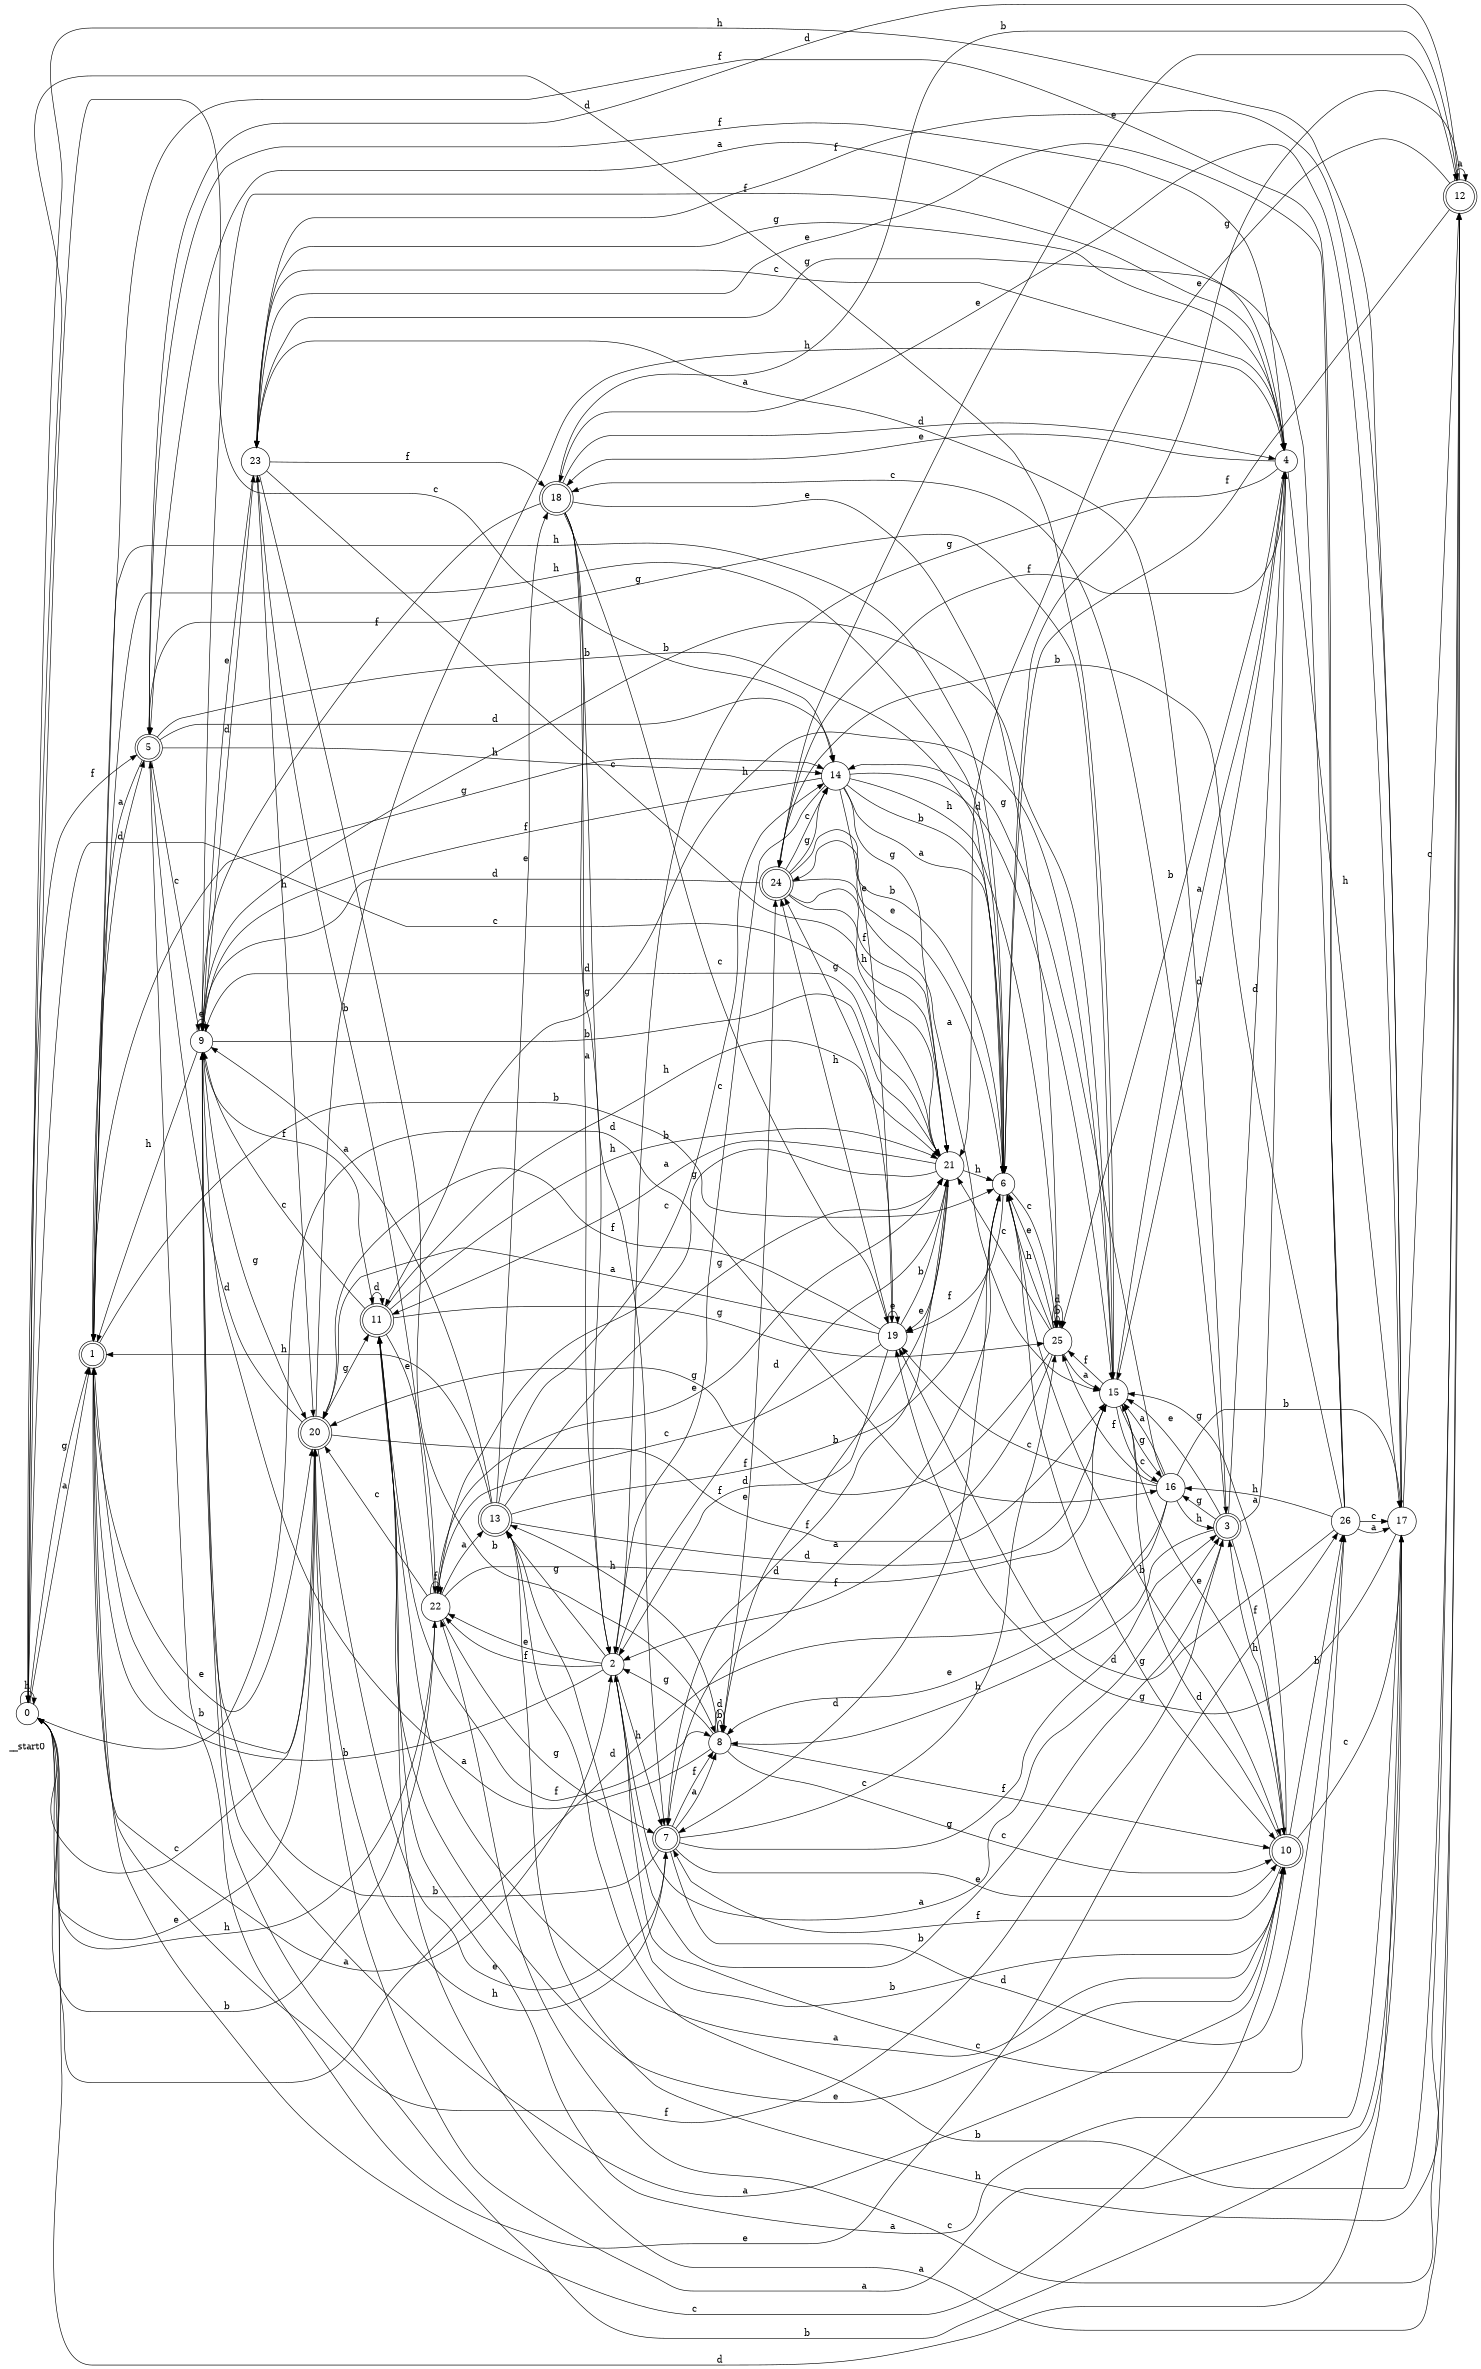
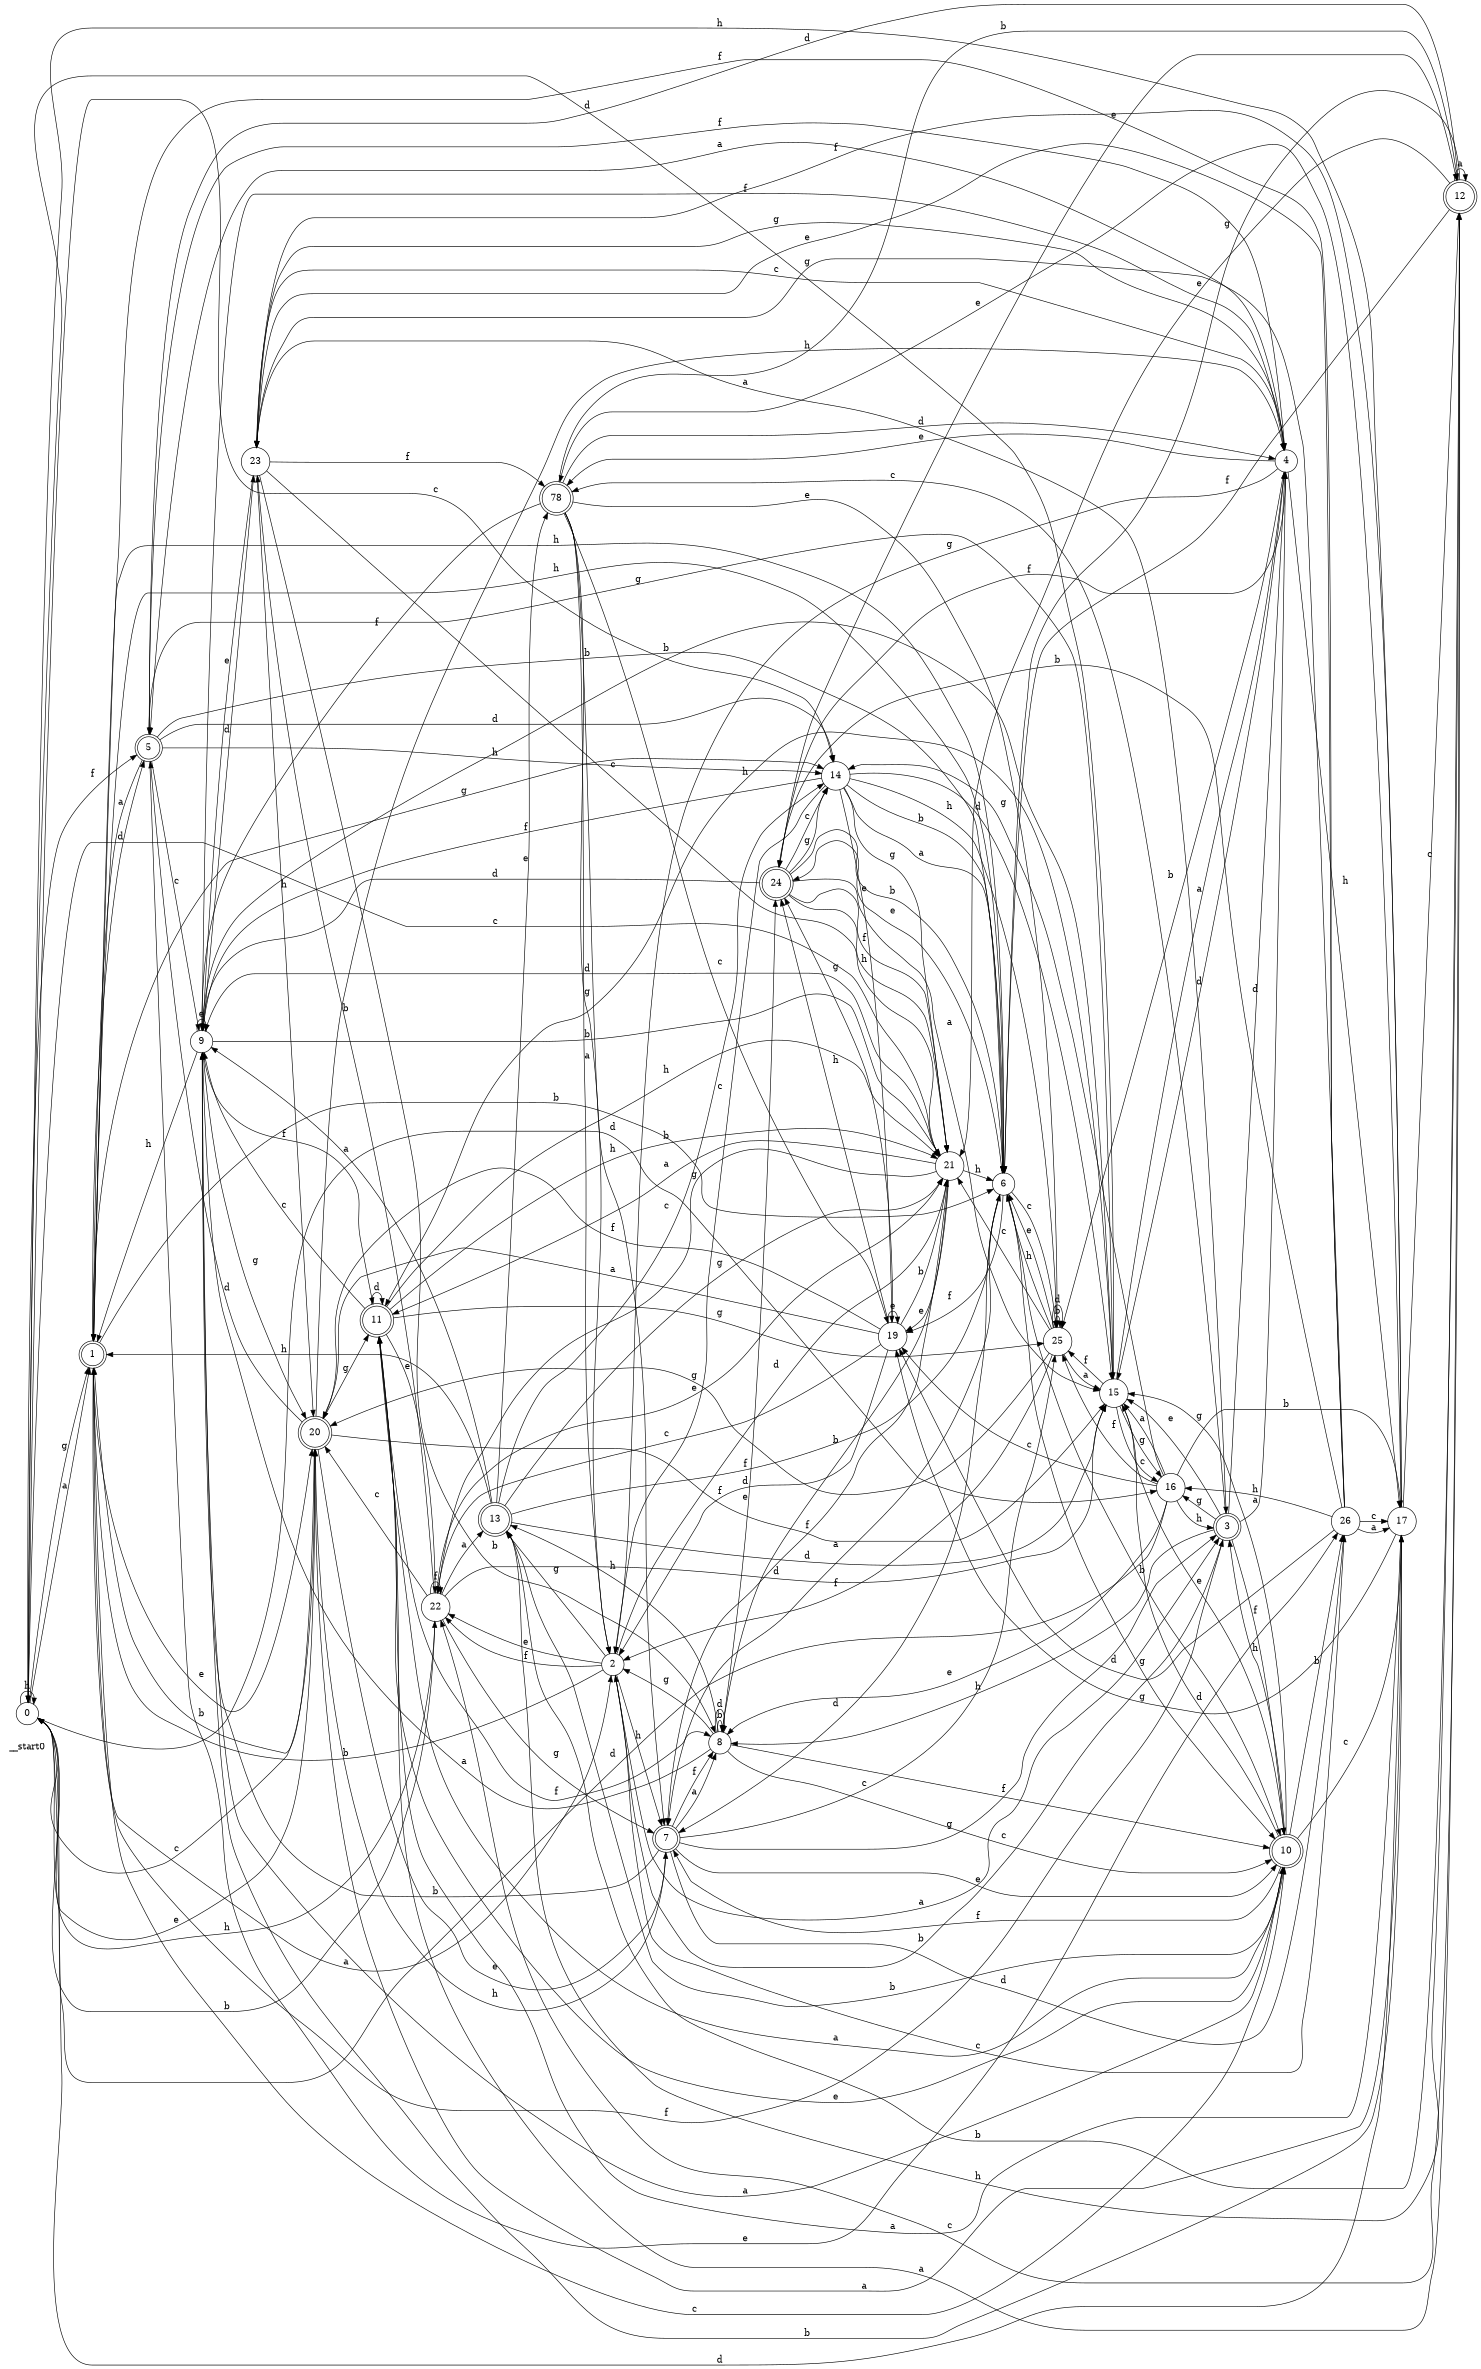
  digraph {
    rankdir=LR
    node [shape=circle color=black fillcolor=white style=filled]
    __start0 [shape=none color="" fillcolor="" style=""]
    n2 [label=0]
    n3 [label=1 shape=doublecircle style="rounded,filled"]
    n4 [label=5 shape=doublecircle style="rounded,filled"]
    n5 [label=14]
    n6 [label=16]
    n7 [label=20 shape=doublecircle style="rounded,filled"]
    n8 [label=22]
    n9 [label=2]
    n10 [label=3 shape=doublecircle style="rounded,filled"]
    n11 [label=6]
    n12 [label=10 shape=doublecircle style="rounded,filled"]
    n13 [label=26]
    n14 [label=4]
    n15 [label=15]
    n16 [label=9]
    n17 [label=21]
    n18 [label=25]
    n19 [label=19]
    n20 [label=8]
    n21 [label=17]
    n22 [label=7 shape=doublecircle style="rounded,filled"]
    n23 [label=11 shape=doublecircle style="rounded,filled"]
    n24 [label=13 shape=doublecircle style="rounded,filled"]
    n25 [label=23]
-   n26 [label=18 shape=doublecircle style="rounded,filled"]
+   n26 [label=78 shape=doublecircle style="rounded,filled"]
    n27 [label=24 shape=doublecircle style="rounded,filled"]
    n28 [label=12 shape=doublecircle style="rounded,filled"]
    n2 -> n2 [label=h]
    n2 -> n3 [label=a]
    n2 -> n3 [label=g]
    n2 -> n4 [label=f]
    n2 -> n5 [label=c]
    n2 -> n6 [label=d]
    n2 -> n7 [label=e]
    n2 -> n8 [label=b]
    n3 -> n4 [label=d]
    n3 -> n5 [label=g]
    n3 -> n7 [label=e]
    n3 -> n9 [label=a]
    n3 -> n10 [label=f]
    n3 -> n11 [label=b]
    n3 -> n11 [label=h]
    n3 -> n12 [label=c]
    n4 -> n3 [label=a]
    n4 -> n5 [label=d]
    n4 -> n5 [label=h]
    n4 -> n11 [label=b]
    n4 -> n13 [label=e]
    n4 -> n14 [label=f]
    n4 -> n15 [label=g]
    n4 -> n16 [label=c]
    n5 -> n9 [label=c]
    n5 -> n11 [label=a]
    n5 -> n11 [label=b]
    n5 -> n15 [label=d]
    n5 -> n16 [label=f]
    n5 -> n17 [label=g]
    n5 -> n18 [label=h]
    n5 -> n19 [label=e]
    n6 -> n2 [label=d]
    n6 -> n5 [label=g]
    n6 -> n10 [label=h]
    n6 -> n15 [label=a]
    n6 -> n18 [label=f]
    n6 -> n19 [label=c]
    n6 -> n20 [label=e]
    n6 -> n21 [label=b]
    n7 -> n2 [label=c]
    n7 -> n3 [label=b]
    n7 -> n4 [label=d]
    n7 -> n14 [label=h]
    n7 -> n15 [label=f]
    n7 -> n21 [label=a]
    n7 -> n22 [label=e]
    n7 -> n23 [label=g]
    n8 -> n2 [label=h]
    n8 -> n7 [label=c]
    n8 -> n8 [label=f]
    n8 -> n15 [label=d]
    n8 -> n17 [label=e]
    n8 -> n22 [label=g]
    n8 -> n24 [label=a]
    n8 -> n25 [label=b]
    n9 -> n3 [label=b]
    n9 -> n8 [label=e]
    n9 -> n8 [label=f]
    n9 -> n10 [label=a]
    n9 -> n13 [label=c]
    n9 -> n17 [label=d]
    n9 -> n22 [label=h]
    n9 -> n24 [label=g]
    n10 -> n6 [label=g]
    n10 -> n9 [label=b]
    n10 -> n12 [label=f]
    n10 -> n14 [label=a]
    n10 -> n14 [label=d]
    n10 -> n15 [label=e]
    n10 -> n20 [label=h]
    n10 -> n26 [label=c]
    n11 -> n3 [label=h]
    n11 -> n12 [label=b]
    n11 -> n12 [label=g]
    n11 -> n18 [label=c]
    n11 -> n19 [label=f]
    n11 -> n22 [label=a]
    n11 -> n22 [label=d]
    n11 -> n27 [label=e]
    n12 -> n10 [label=h]
    n12 -> n13 [label=b]
    n12 -> n15 [label=d]
    n12 -> n15 [label=g]
    n12 -> n21 [label=c]
    n12 -> n22 [label=f]
    n12 -> n23 [label=a]
    n12 -> n23 [label=e]
    n13 -> n3 [label=f]
    n13 -> n6 [label=h]
    n13 -> n19 [label=d]
    n13 -> n21 [label=a]
    n13 -> n21 [label=c]
    n13 -> n25 [label=e]
    n13 -> n25 [label=g]
    n13 -> n27 [label=b]
    n14 -> n4 [label=a]
    n14 -> n9 [label=g]
    n14 -> n15 [label=d]
    n14 -> n18 [label=b]
    n14 -> n21 [label=h]
    n14 -> n25 [label=c]
    n14 -> n26 [label=e]
    n14 -> n27 [label=f]
    n15 -> n2 [label=d]
    n15 -> n6 [label=c]
    n15 -> n6 [label=g]
    n15 -> n12 [label=e]
    n15 -> n14 [label=a]
    n15 -> n16 [label=b]
    n15 -> n18 [label=f]
    n15 -> n23 [label=h]
    n16 -> n3 [label=h]
    n16 -> n7 [label=g]
    n16 -> n12 [label=a]
    n16 -> n14 [label=f]
    n16 -> n16 [label=e]
    n16 -> n17 [label=b]
    n16 -> n23 [label=f]
    n16 -> n25 [label=d]
    n17 -> n2 [label=c]
    n17 -> n8 [label=g]
    n17 -> n11 [label=h]
    n17 -> n16 [label=d]
    n17 -> n19 [label=e]
    n17 -> n20 [label=b]
    n17 -> n22 [label=f]
    n17 -> n23 [label=a]
    n18 -> n7 [label=g]
    n18 -> n9 [label=f]
    n18 -> n11 [label=e]
    n18 -> n11 [label=h]
    n18 -> n15 [label=a]
    n18 -> n17 [label=c]
    n18 -> n18 [label=b]
    n18 -> n18 [label=d]
    n19 -> n7 [label=a]
    n19 -> n7 [label=f]
    n19 -> n8 [label=c]
    n19 -> n9 [label=d]
    n19 -> n17 [label=b]
    n19 -> n19 [label=e]
    n19 -> n27 [label=g]
    n19 -> n27 [label=h]
    n20 -> n9 [label=g]
    n20 -> n12 [label=c]
    n20 -> n12 [label=f]
    n20 -> n16 [label=a]
    n20 -> n20 [label=b]
    n20 -> n20 [label=d]
    n20 -> n24 [label=h]
    n20 -> n27 [label=e]
    n21 -> n2 [label=d]
    n21 -> n2 [label=h]
    n21 -> n16 [label=b]
    n21 -> n19 [label=g]
    n21 -> n23 [label=a]
    n21 -> n25 [label=f]
    n21 -> n26 [label=e]
    n21 -> n28 [label=c]
    n22 -> n7 [label=h]
    n22 -> n10 [label=g]
    n22 -> n12 [label=e]
    n22 -> n13 [label=d]
    n22 -> n16 [label=b]
    n22 -> n18 [label=c]
    n22 -> n20 [label=a]
    n22 -> n20 [label=f]
    n23 -> n8 [label=e]
    n23 -> n16 [label=c]
    n23 -> n17 [label=b]
    n23 -> n17 [label=h]
    n23 -> n18 [label=g]
    n23 -> n20 [label=f]
    n23 -> n23 [label=d]
    n23 -> n28 [label=a]
    n24 -> n3 [label=h]
    n24 -> n5 [label=c]
    n24 -> n11 [label=f]
    n24 -> n12 [label=b]
    n24 -> n15 [label=d]
    n24 -> n16 [label=a]
    n24 -> n17 [label=g]
    n24 -> n26 [label=e]
    n25 -> n7 [label=h]
    n25 -> n10 [label=a]
    n25 -> n14 [label=g]
    n25 -> n16 [label=e]
    n25 -> n17 [label=c]
    n25 -> n20 [label=b]
    n25 -> n26 [label=f]
    n26 -> n9 [label=a]
    n26 -> n9 [label=g]
    n26 -> n14 [label=d]
    n26 -> n16 [label=f]
    n26 -> n18 [label=e]
    n26 -> n19 [label=c]
    n26 -> n22 [label=h]
    n26 -> n28 [label=b]
    n27 -> n5 [label=c]
    n27 -> n5 [label=g]
    n27 -> n11 [label=b]
    n27 -> n15 [label=a]
    n27 -> n16 [label=d]
    n27 -> n17 [label=f]
    n27 -> n17 [label=h]
    n27 -> n28 [label=e]
    n28 -> n4 [label=d]
    n28 -> n8 [label=c]
    n28 -> n11 [label=f]
    n28 -> n11 [label=g]
    n28 -> n17 [label=e]
    n28 -> n24 [label=b]
    n28 -> n24 [label=h]
    n28 -> n28 [label=a]
  }
